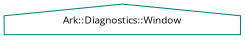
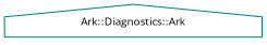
  digraph {
    rankdir=LR
    fontname="Open Sans"
-   n1 [color=teal fillcolor=white fontname="Open Sans" fontsize=10 height=0.2 label="Ark::Diagnostics::Window" shape=house style=filled width=0.4]
+   n1 [color=teal fillcolor=white fontname="Open Sans" fontsize=10 height=0.2 label="Ark::Diagnostics::Ark" shape=house style=filled width=0.4]
  }
